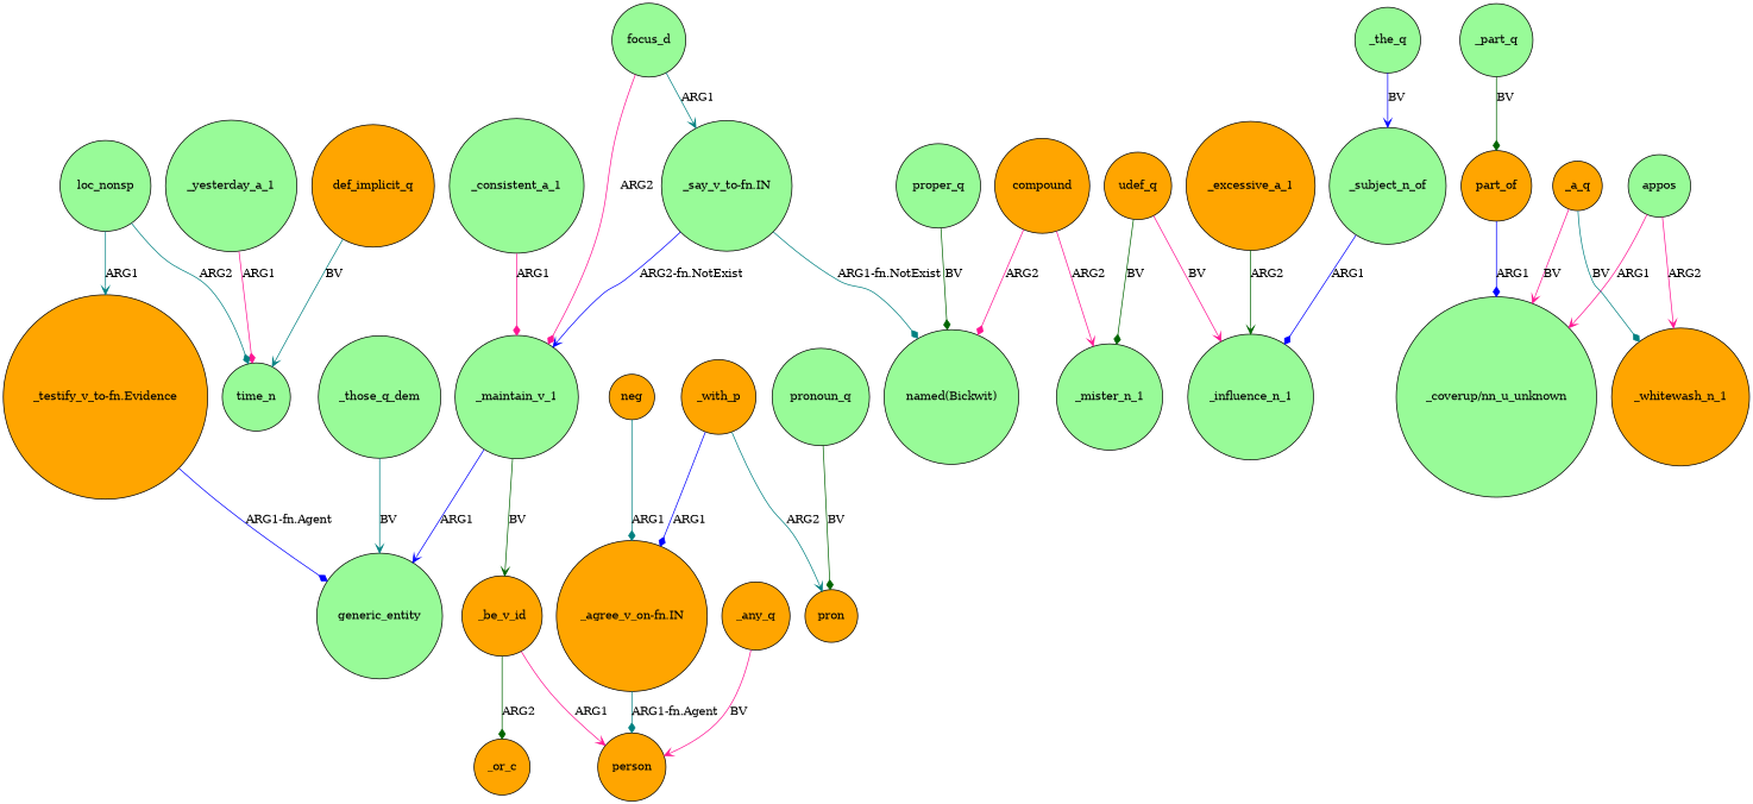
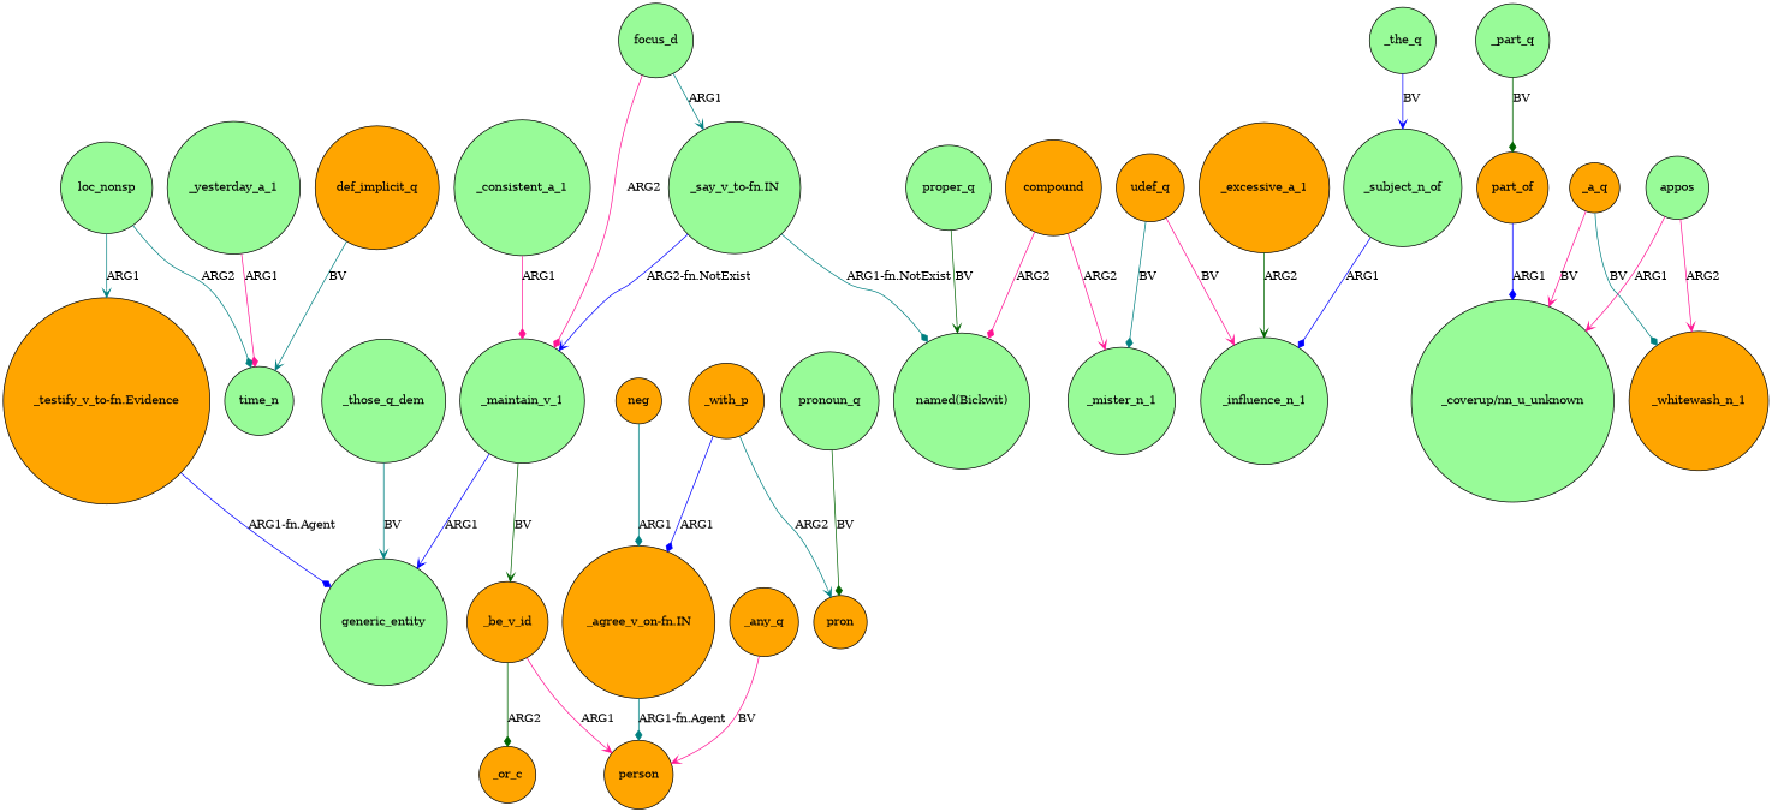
  digraph {
    node [fillcolor=palegreen shape=circle style=filled]
    edge [arrowhead=vee color=deeppink]
    _yesterday_a_1
    time_n
    part_of [fillcolor=orange]
    "_coverup/nn_u_unknown"
    _excessive_a_1 [fillcolor=orange]
    _influence_n_1
    _maintain_v_1
    generic_entity
    _be_v_id [fillcolor=orange]
    person [fillcolor=orange]
    _or_c [fillcolor=orange]
    compound [fillcolor=orange]
    _mister_n_1
    "named(Bickwit)"
    "_say_v_to-fn.IN"
    "_agree_v_on-fn.IN" [fillcolor=orange]
    udef_q [fillcolor=orange]
    appos
    _whitewash_n_1 [fillcolor=orange]
    _those_q_dem
    _a_q [fillcolor=orange]
    focus_d
    _subject_n_of
    loc_nonsp
    "_testify_v_to-fn.Evidence" [fillcolor=orange]
    neg [fillcolor=orange]
    _part_q
    _the_q
    pron [fillcolor=orange]
    pronoun_q
    _with_p [fillcolor=orange]
    _consistent_a_1
    proper_q
    _any_q [fillcolor=orange]
    def_implicit_q [fillcolor=orange]
    _yesterday_a_1 -> time_n [arrowhead=diamond label=ARG1]
    part_of -> "_coverup/nn_u_unknown" [arrowhead=diamond color=blue label=ARG1]
    _excessive_a_1 -> _influence_n_1 [color=darkgreen label=ARG2]
    _maintain_v_1 -> generic_entity [color=blue label=ARG1]
    _maintain_v_1 -> _be_v_id [color=darkgreen label=BV]
    _be_v_id -> person [label=ARG1]
    _be_v_id -> _or_c [arrowhead=diamond color=darkgreen label=ARG2]
    compound -> _mister_n_1 [label=ARG2]
    compound -> "named(Bickwit)" [arrowhead=diamond label=ARG2]
    "_say_v_to-fn.IN" -> _maintain_v_1 [color=blue label="ARG2-fn.NotExist"]
    "_say_v_to-fn.IN" -> "named(Bickwit)" [arrowhead=diamond color=teal label="ARG1-fn.NotExist"]
    "_agree_v_on-fn.IN" -> person [arrowhead=diamond color=teal label="ARG1-fn.Agent"]
    udef_q -> _influence_n_1 [label=BV]
-   udef_q -> _mister_n_1 [arrowhead=diamond color=darkgreen label=BV]
+   udef_q -> _mister_n_1 [arrowhead=diamond color=teal label=BV]
    appos -> "_coverup/nn_u_unknown" [label=ARG1]
    appos -> _whitewash_n_1 [label=ARG2]
    _those_q_dem -> generic_entity [color=teal label=BV]
    _a_q -> "_coverup/nn_u_unknown" [label=BV]
    _a_q -> _whitewash_n_1 [arrowhead=diamond color=teal label=BV]
    focus_d -> _maintain_v_1 [arrowhead=diamond label=ARG2]
    focus_d -> "_say_v_to-fn.IN" [color=teal label=ARG1]
    _subject_n_of -> _influence_n_1 [arrowhead=diamond color=blue label=ARG1]
    loc_nonsp -> time_n [arrowhead=diamond color=teal label=ARG2]
    loc_nonsp -> "_testify_v_to-fn.Evidence" [color=teal label=ARG1]
    "_testify_v_to-fn.Evidence" -> generic_entity [arrowhead=diamond color=blue label="ARG1-fn.Agent"]
    neg -> "_agree_v_on-fn.IN" [arrowhead=diamond color=teal label=ARG1]
    _part_q -> part_of [arrowhead=diamond color=darkgreen label=BV]
    _the_q -> _subject_n_of [color=blue label=BV]
    pronoun_q -> pron [arrowhead=diamond color=darkgreen label=BV]
    _with_p -> "_agree_v_on-fn.IN" [arrowhead=diamond color=blue label=ARG1]
    _with_p -> pron [color=teal label=ARG2]
    _consistent_a_1 -> _maintain_v_1 [arrowhead=diamond label=ARG1]
-   proper_q -> "named(Bickwit)" [arrowhead=diamond color=darkgreen label=BV]
+   proper_q -> "named(Bickwit)" [color=darkgreen label=BV]
    _any_q -> person [label=BV]
    def_implicit_q -> time_n [color=teal label=BV]
  }
